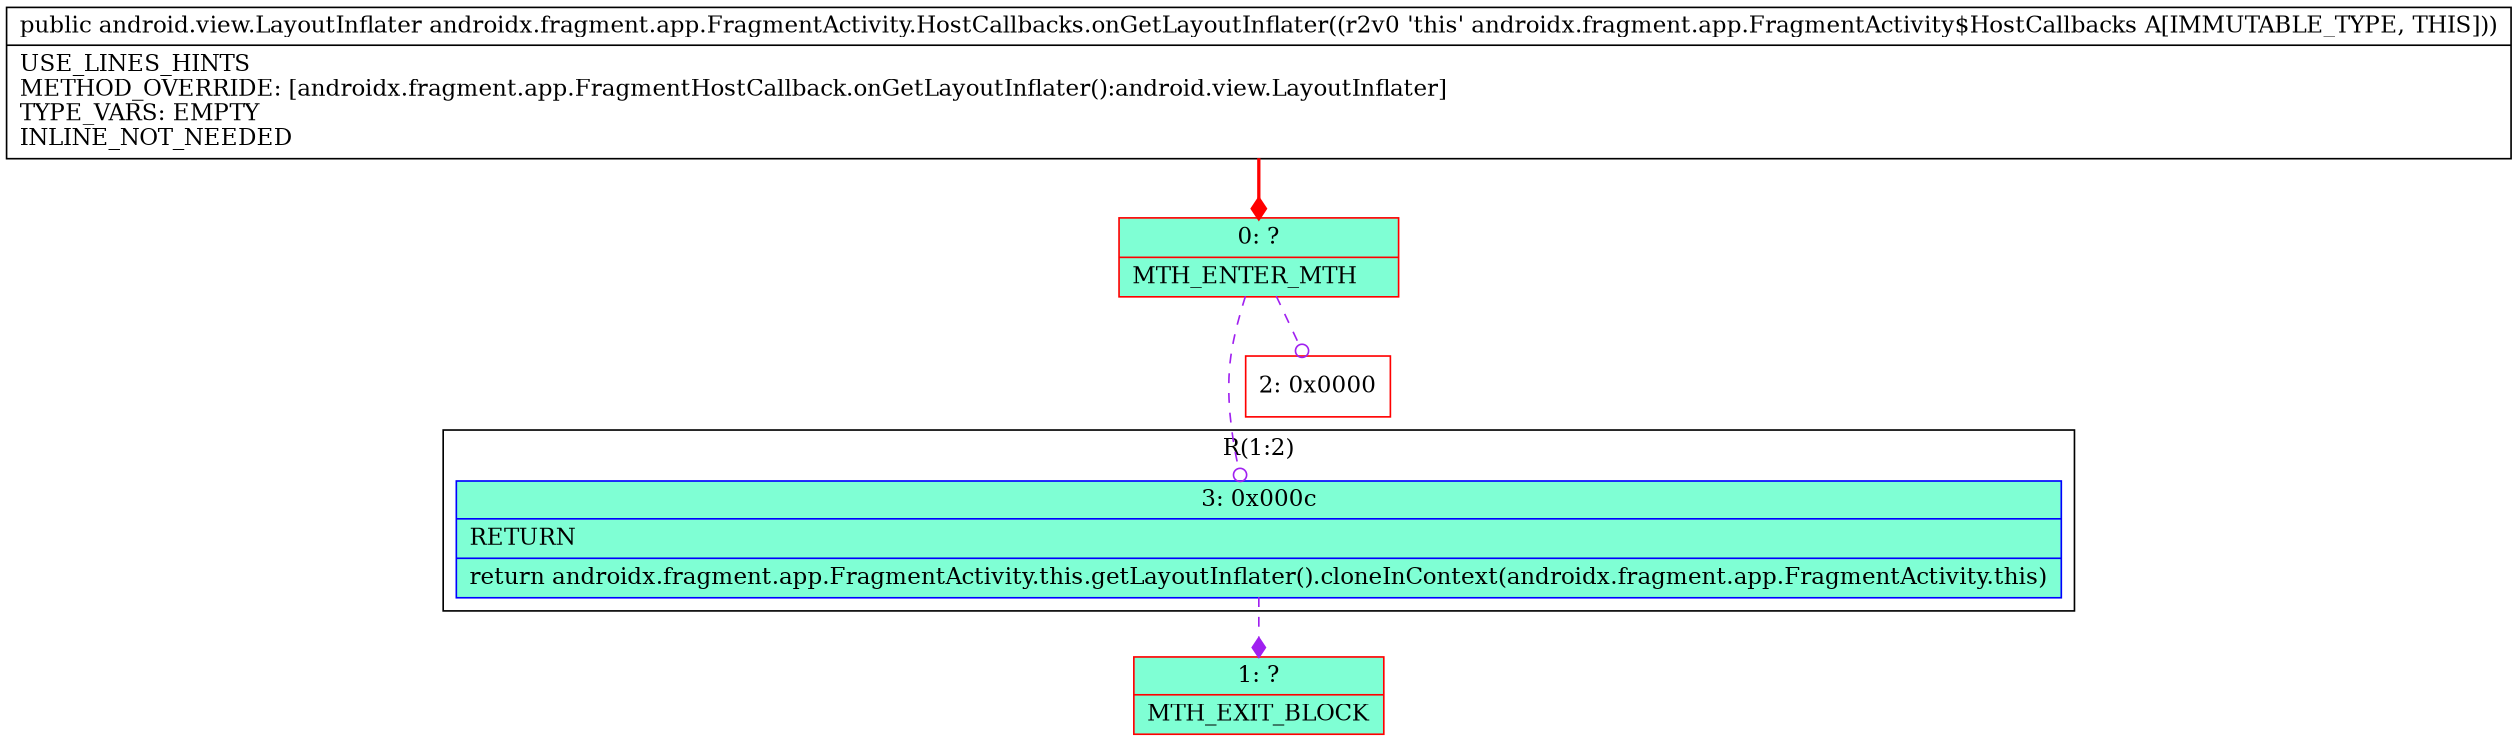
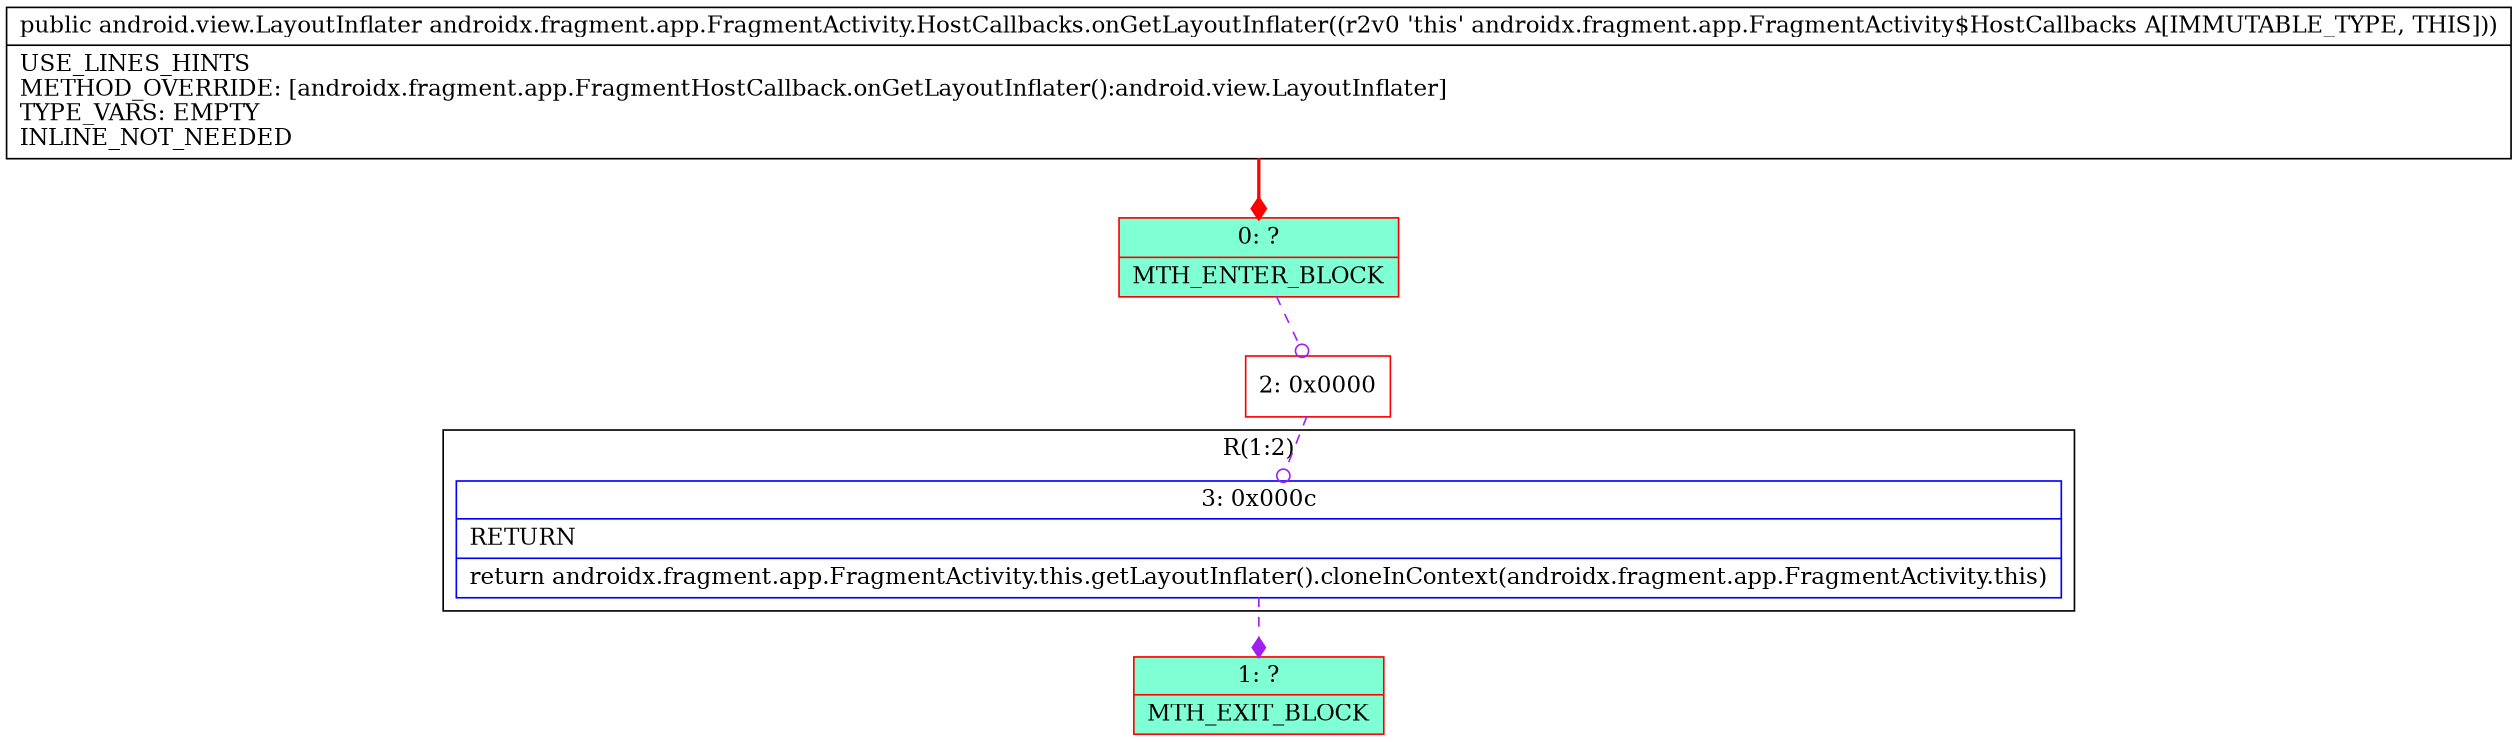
  digraph {
    node [color=red fillcolor=aquamarine shape=record style=filled]
    edge [arrowhead=diamond color=purple style=dashed]
-   n1 [color=blue label="{3\:\ 0x000c|RETURN\l|return androidx.fragment.app.FragmentActivity.this.getLayoutInflater().cloneInContext(androidx.fragment.app.FragmentActivity.this)\l}"]
+   n1 [color=blue fillcolor=white label="{3\:\ 0x000c|RETURN\l|return androidx.fragment.app.FragmentActivity.this.getLayoutInflater().cloneInContext(androidx.fragment.app.FragmentActivity.this)\l}"]
    n2 [label="{1\:\ ?|MTH_EXIT_BLOCK\l}"]
-   n3 [label="{0\:\ ?|MTH_ENTER_MTH\l}"]
+   n3 [label="{0\:\ ?|MTH_ENTER_BLOCK\l}"]
    n4 [fillcolor=white label="{2\:\ 0x0000}"]
    n5 [fillcolor=white label="{public android.view.LayoutInflater androidx.fragment.app.FragmentActivity.HostCallbacks.onGetLayoutInflater((r2v0 'this' androidx.fragment.app.FragmentActivity$HostCallbacks A[IMMUTABLE_TYPE, THIS]))  | USE_LINES_HINTS\lMETHOD_OVERRIDE: [androidx.fragment.app.FragmentHostCallback.onGetLayoutInflater():android.view.LayoutInflater]\lTYPE_VARS: EMPTY\lINLINE_NOT_NEEDED\l}" color=""]
    subgraph cluster_1 {
      label="R(1:2)"
      n1
    }
    n1 -> n2
    n3 -> n4 [arrowhead=odot]
-   n3 -> n1 [arrowhead=odot]
+   n4 -> n1 [arrowhead=odot]
    n5 -> n3 [color=red style=bold]
  }
